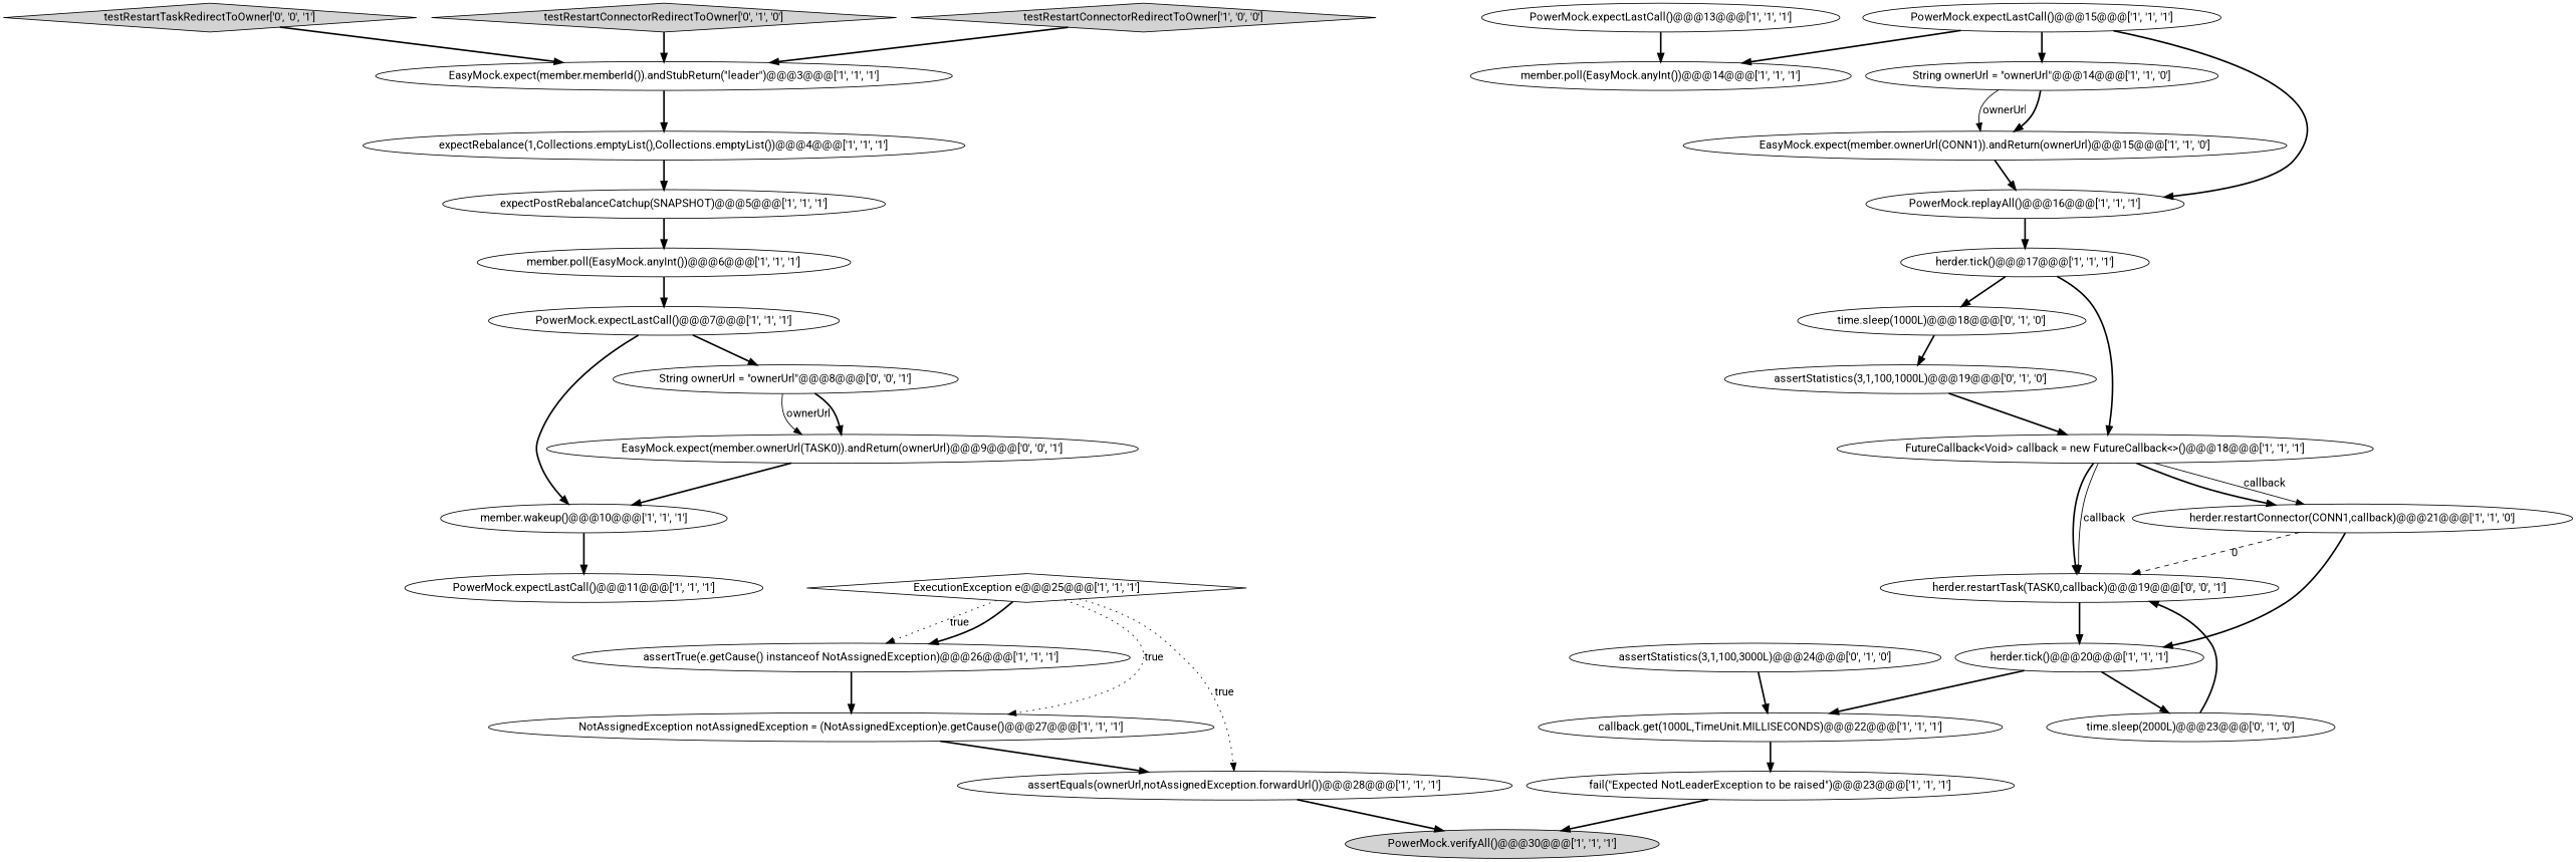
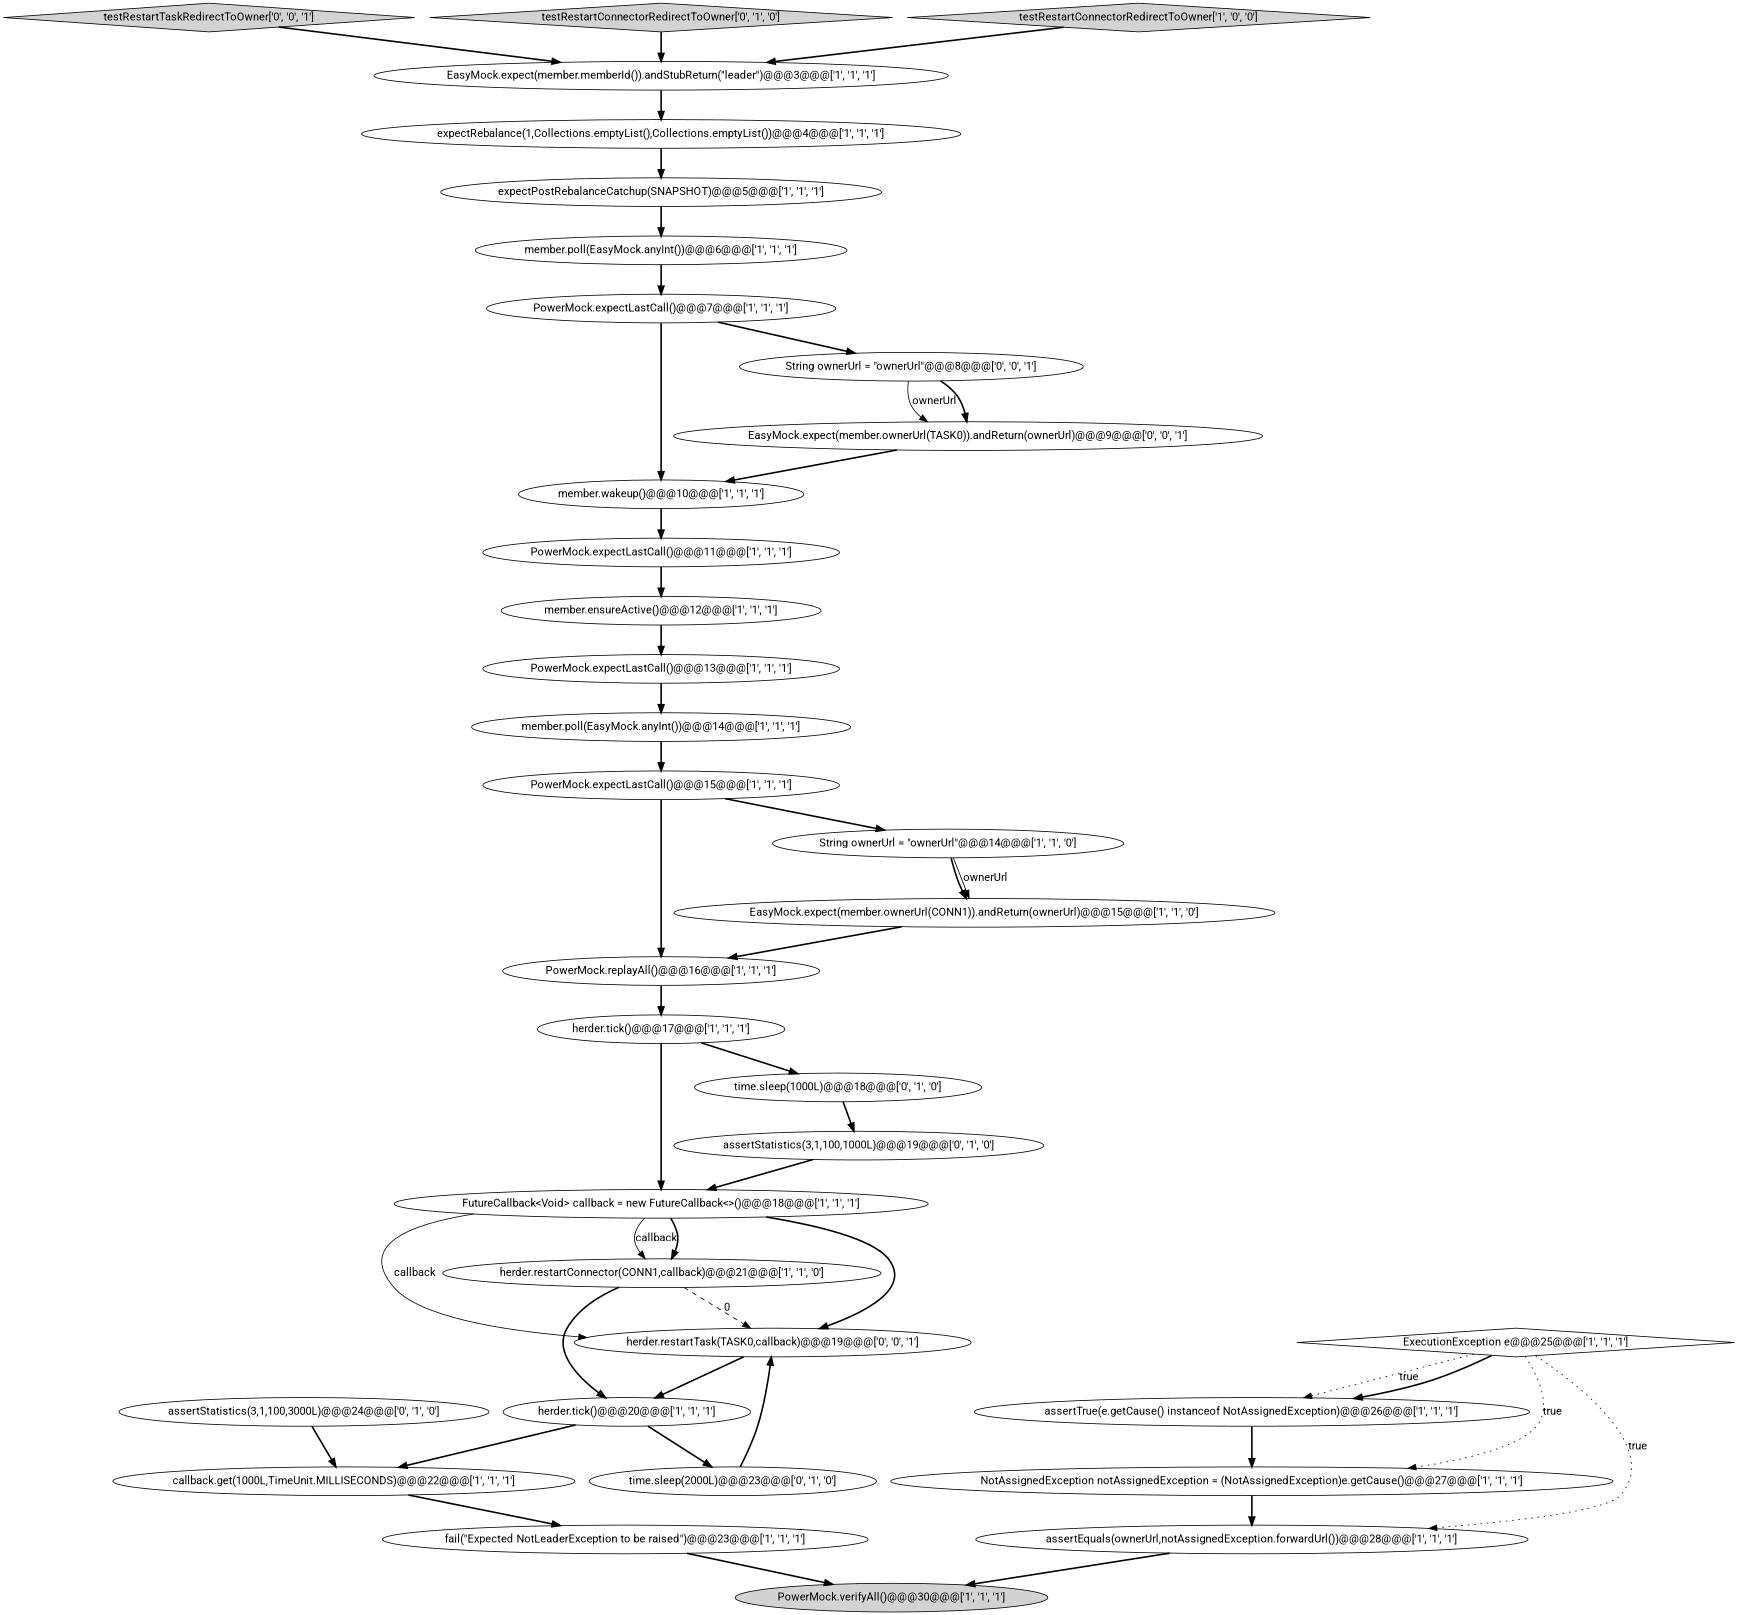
  digraph {
    fontname=Roboto
    node [fillcolor=white fontname=Roboto shape=ellipse style=filled]
    edge [fontname=Roboto style=bold]
    n1 [label="expectRebalance(1,Collections.emptyList(),Collections.emptyList())@@@4@@@['1', '1', '1']"]
    n2 [label="expectPostRebalanceCatchup(SNAPSHOT)@@@5@@@['1', '1', '1']"]
    n3 [label="member.poll(EasyMock.anyInt())@@@6@@@['1', '1', '1']"]
    n4 [label="herder.tick()@@@17@@@['1', '1', '1']"]
    n5 [label="time.sleep(1000L)@@@18@@@['0', '1', '0']"]
    n6 [label="FutureCallback<Void> callback = new FutureCallback<>()@@@18@@@['1', '1', '1']"]
    n7 [label="assertStatistics(3,1,100,1000L)@@@19@@@['0', '1', '0']"]
    n8 [label="herder.restartTask(TASK0,callback)@@@19@@@['0', '0', '1']"]
    n9 [label="herder.restartConnector(CONN1,callback)@@@21@@@['1', '1', '0']"]
    n10 [label="PowerMock.expectLastCall()@@@7@@@['1', '1', '1']"]
    n11 [label="member.wakeup()@@@10@@@['1', '1', '1']"]
    n12 [label="String ownerUrl = \"ownerUrl\"@@@8@@@['0', '0', '1']"]
    n13 [label="PowerMock.expectLastCall()@@@11@@@['1', '1', '1']"]
+   n14 [label="member.ensureActive()@@@12@@@['1', '1', '1']"]
    n15 [label="herder.tick()@@@20@@@['1', '1', '1']"]
    n16 [label="callback.get(1000L,TimeUnit.MILLISECONDS)@@@22@@@['1', '1', '1']"]
    n17 [label="time.sleep(2000L)@@@23@@@['0', '1', '0']"]
    n18 [label="fail(\"Expected NotLeaderException to be raised\")@@@23@@@['1', '1', '1']"]
    n19 [fillcolor=lightgray label="PowerMock.verifyAll()@@@30@@@['1', '1', '1']"]
    n20 [fillcolor=lightgray label="testRestartTaskRedirectToOwner['0', '0', '1']" shape=diamond]
    n21 [label="EasyMock.expect(member.memberId()).andStubReturn(\"leader\")@@@3@@@['1', '1', '1']"]
    n22 [fillcolor=lightgray label="testRestartConnectorRedirectToOwner['0', '1', '0']" shape=diamond]
    n23 [label="PowerMock.expectLastCall()@@@15@@@['1', '1', '1']"]
    n24 [label="String ownerUrl = \"ownerUrl\"@@@14@@@['1', '1', '0']"]
    n25 [label="PowerMock.replayAll()@@@16@@@['1', '1', '1']"]
    n26 [label="EasyMock.expect(member.ownerUrl(CONN1)).andReturn(ownerUrl)@@@15@@@['1', '1', '0']"]
    n27 [label="assertTrue(e.getCause() instanceof NotAssignedException)@@@26@@@['1', '1', '1']"]
    n28 [label="NotAssignedException notAssignedException = (NotAssignedException)e.getCause()@@@27@@@['1', '1', '1']"]
    n29 [label="assertEquals(ownerUrl,notAssignedException.forwardUrl())@@@28@@@['1', '1', '1']"]
    n30 [label="assertStatistics(3,1,100,3000L)@@@24@@@['0', '1', '0']"]
    n31 [label="PowerMock.expectLastCall()@@@13@@@['1', '1', '1']"]
    n32 [label="member.poll(EasyMock.anyInt())@@@14@@@['1', '1', '1']"]
    n33 [label="ExecutionException e@@@25@@@['1', '1', '1']" shape=diamond]
    n34 [fillcolor=lightgray label="testRestartConnectorRedirectToOwner['1', '0', '0']" shape=diamond]
    n35 [label="EasyMock.expect(member.ownerUrl(TASK0)).andReturn(ownerUrl)@@@9@@@['0', '0', '1']"]
    n1 -> n2
    n2 -> n3
    n3 -> n10
    n4 -> n5
    n4 -> n6
    n5 -> n7
    n6 -> n8 [label=callback style=solid]
    n6 -> n8
    n6 -> n9 [label=callback style=solid]
    n6 -> n9
    n7 -> n6
    n8 -> n15
    n9 -> n8 [label=0 style=dashed]
    n9 -> n15
    n10 -> n11
    n10 -> n12
    n11 -> n13
    n12 -> n35 [label=ownerUrl style=solid]
    n12 -> n35
+   n13 -> n14
+   n14 -> n31
    n15 -> n16
    n15 -> n17
    n16 -> n18
    n17 -> n8
    n18 -> n19
    n20 -> n21
    n21 -> n1
    n22 -> n21
    n23 -> n24
    n23 -> n25
    n24 -> n26
    n24 -> n26 [label=ownerUrl style=solid]
    n25 -> n4
    n26 -> n25
    n27 -> n28
    n28 -> n29
    n29 -> n19
    n30 -> n16
    n31 -> n32
-   n23 -> n32
+   n32 -> n23
    n33 -> n27 [label=true style=dotted]
    n33 -> n27
    n33 -> n28 [label=true style=dotted]
    n33 -> n29 [label=true style=dotted]
    n34 -> n21
    n35 -> n11
  }
